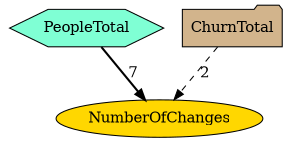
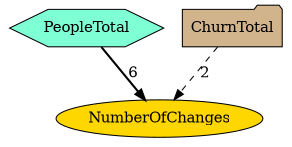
  digraph {
    node [style=filled]
    edge [weight=7]
    PeopleTotal [fillcolor=aquamarine shape=hexagon]
    NumberOfChanges [fillcolor=gold shape=ellipse]
    ChurnTotal [fillcolor=tan shape=folder]
-   PeopleTotal -> NumberOfChanges [label=7 style=bold]
+   PeopleTotal -> NumberOfChanges [label=6 style=bold]
    ChurnTotal -> NumberOfChanges [label=2 style=dashed]
  }
